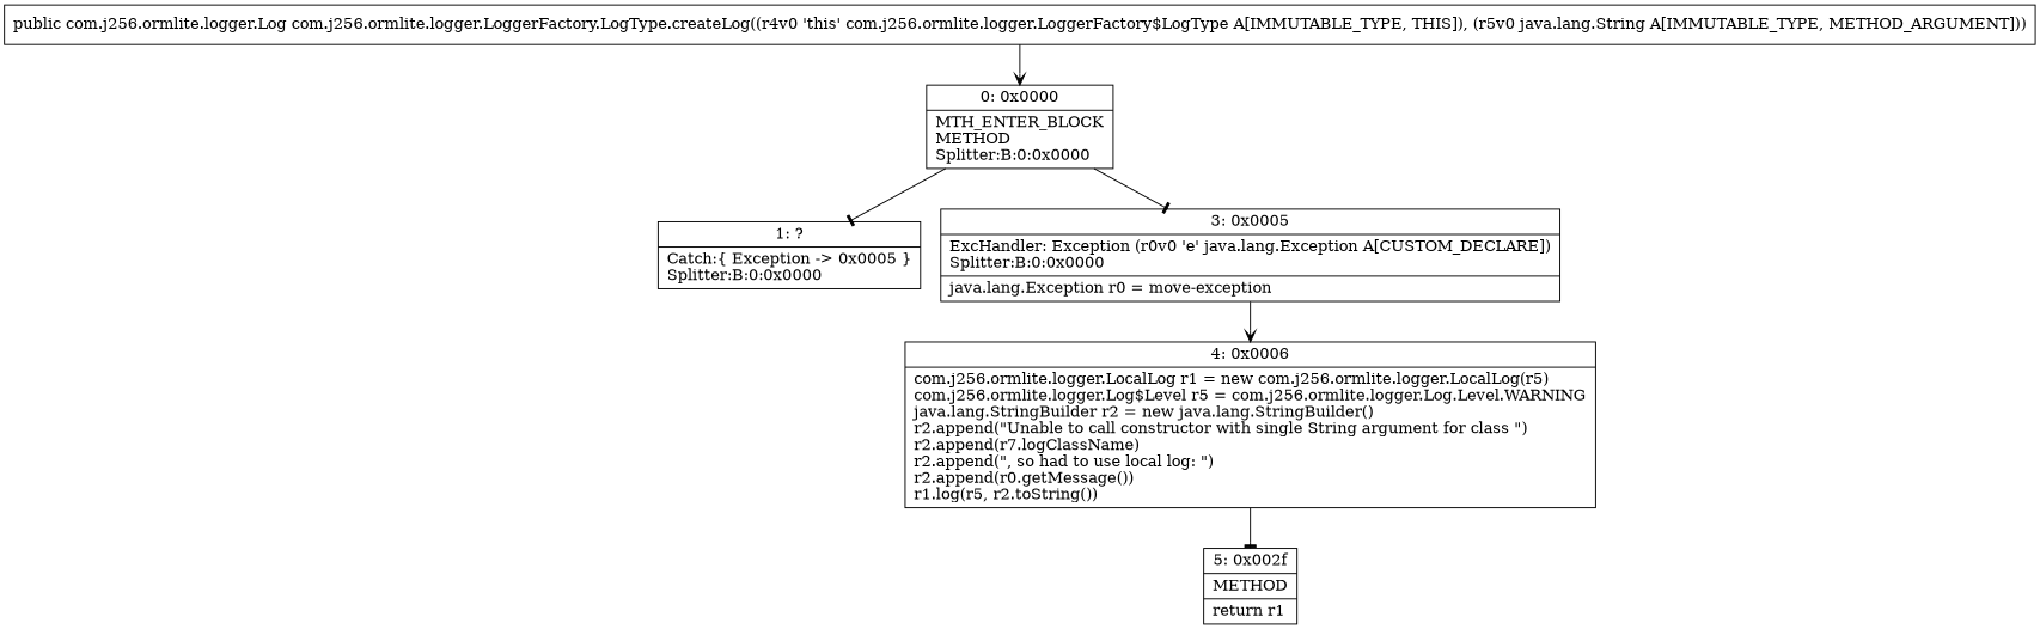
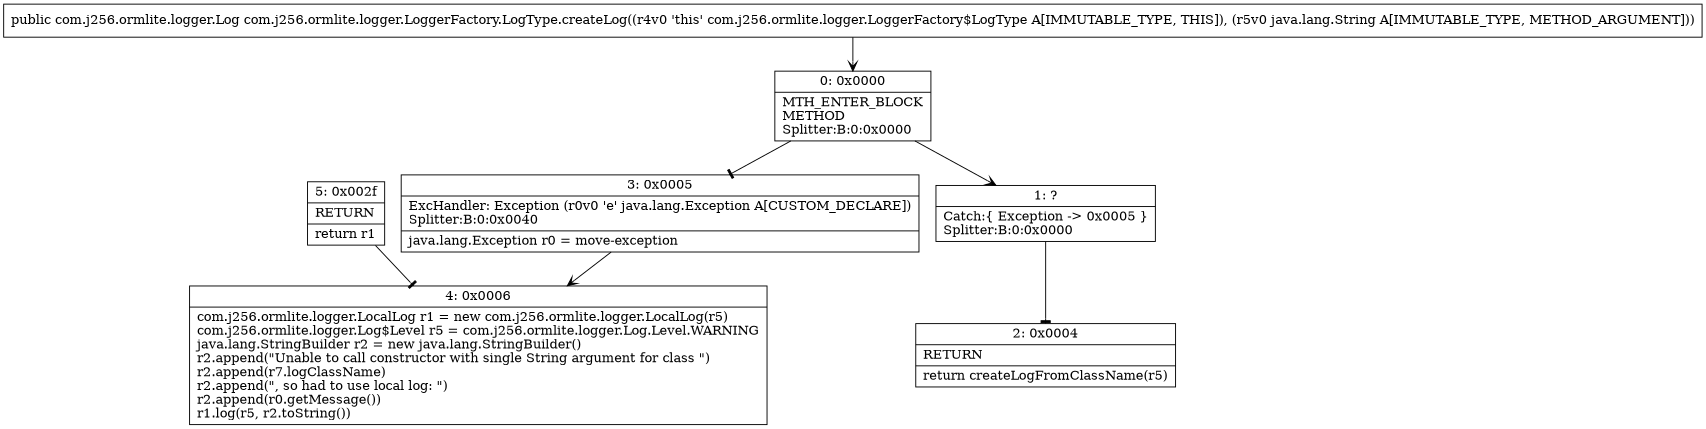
  digraph {
    node [shape=record]
    edge [arrowhead=vee]
    n1 [label="{0\:\ 0x0000|MTH_ENTER_BLOCK\lMETHOD\lSplitter:B:0:0x0000\l}"]
    n2 [label="{1\:\ ?|Catch:\{ Exception \-\> 0x0005 \}\lSplitter:B:0:0x0000\l}"]
-   n3 [label="{3\:\ 0x0005|ExcHandler: Exception (r0v0 'e' java.lang.Exception A[CUSTOM_DECLARE])\lSplitter:B:0:0x0000\l|java.lang.Exception r0 = move\-exception\l}"]
+   n3 [label="{3\:\ 0x0005|ExcHandler: Exception (r0v0 'e' java.lang.Exception A[CUSTOM_DECLARE])\lSplitter:B:0:0x0040\l|java.lang.Exception r0 = move\-exception\l}"]
+   n4 [label="{2\:\ 0x0004|RETURN\l|return createLogFromClassName(r5)\l}"]
    n5 [label="{4\:\ 0x0006|com.j256.ormlite.logger.LocalLog r1 = new com.j256.ormlite.logger.LocalLog(r5)\lcom.j256.ormlite.logger.Log$Level r5 = com.j256.ormlite.logger.Log.Level.WARNING\ljava.lang.StringBuilder r2 = new java.lang.StringBuilder()\lr2.append(\"Unable to call constructor with single String argument for class \")\lr2.append(r7.logClassName)\lr2.append(\", so had to use local log: \")\lr2.append(r0.getMessage())\lr1.log(r5, r2.toString())\l}"]
-   n6 [label="{5\:\ 0x002f|METHOD\l|return r1\l}"]
+   n6 [label="{5\:\ 0x002f|RETURN\l|return r1\l}"]
    n7 [label="{public com.j256.ormlite.logger.Log com.j256.ormlite.logger.LoggerFactory.LogType.createLog((r4v0 'this' com.j256.ormlite.logger.LoggerFactory$LogType A[IMMUTABLE_TYPE, THIS]), (r5v0 java.lang.String A[IMMUTABLE_TYPE, METHOD_ARGUMENT])) }"]
-   n1 -> n2 [arrowhead=tee]
+   n1 -> n2
    n1 -> n3 [arrowhead=tee]
+   n2 -> n4 [arrowhead=tee]
    n3 -> n5
-   n5 -> n6 [arrowhead=tee]
+   n6 -> n5 [arrowhead=tee]
    n7 -> n1
  }
